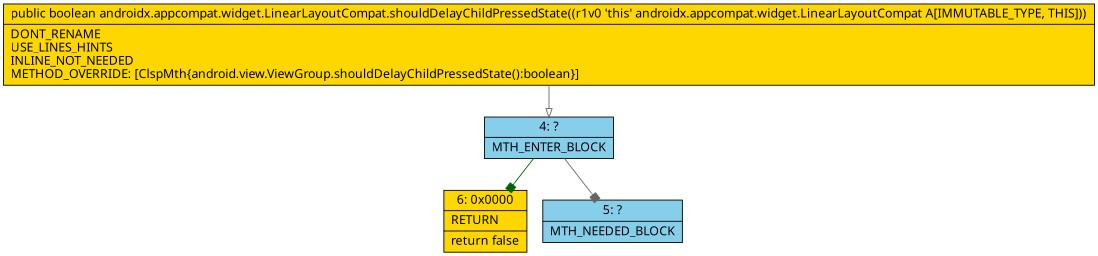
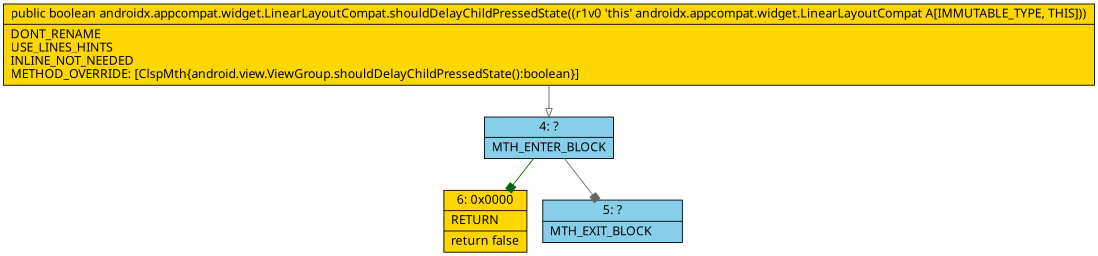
  digraph {
    fontname="Noto Sans"
    node [fillcolor=skyblue fontname="Noto Sans" shape=record style=filled]
    edge [arrowhead=box color=gray40 fontname="Noto Sans"]
    n1 [label="{4\:\ ?|MTH_ENTER_BLOCK\l}"]
    n2 [fillcolor=gold label="{6\:\ 0x0000|RETURN\l|return false\l}"]
-   n3 [label="{5\:\ ?|MTH_NEEDED_BLOCK\l}"]
+   n3 [label="{5\:\ ?|MTH_EXIT_BLOCK\l}"]
    n4 [fillcolor=gold label="{public boolean androidx.appcompat.widget.LinearLayoutCompat.shouldDelayChildPressedState((r1v0 'this' androidx.appcompat.widget.LinearLayoutCompat A[IMMUTABLE_TYPE, THIS]))  | DONT_RENAME\lUSE_LINES_HINTS\lINLINE_NOT_NEEDED\lMETHOD_OVERRIDE: [ClspMth\{android.view.ViewGroup.shouldDelayChildPressedState():boolean\}]\l}"]
    n1 -> n2 [color=darkgreen]
    n1 -> n3
    n4 -> n1 [arrowhead=onormal]
  }
